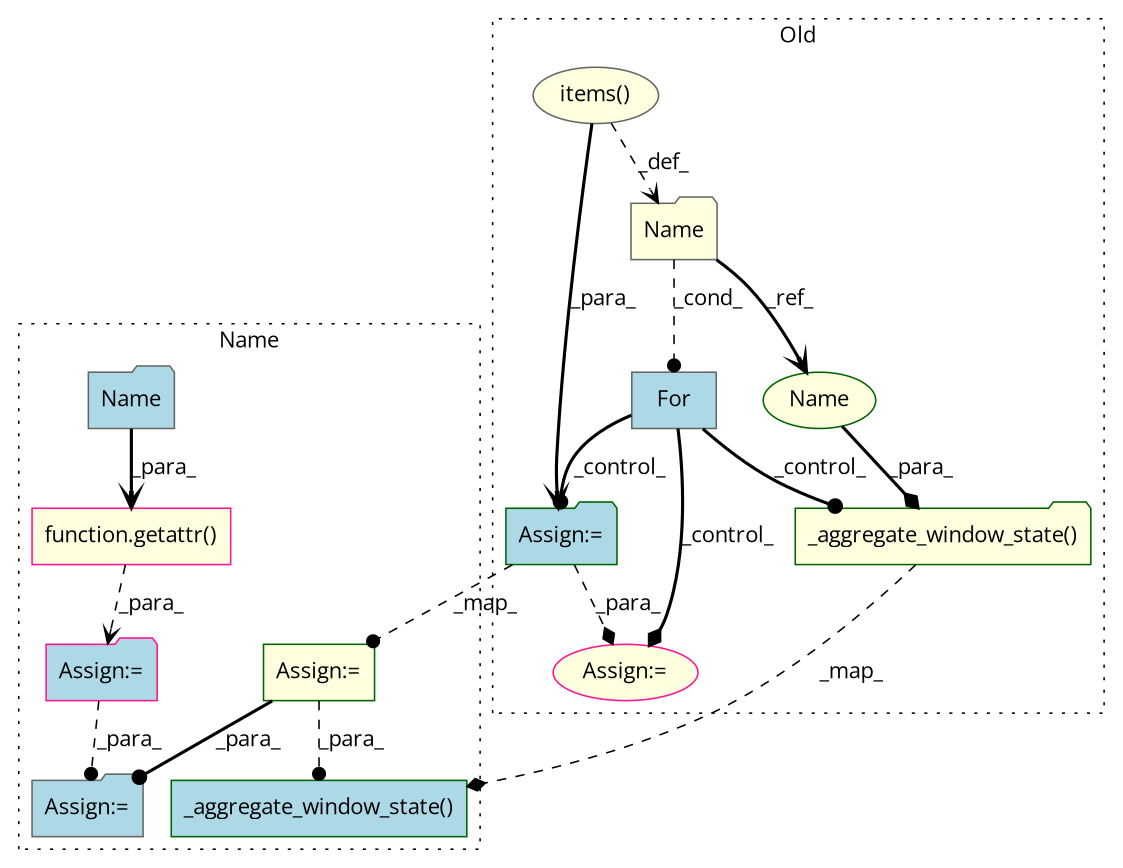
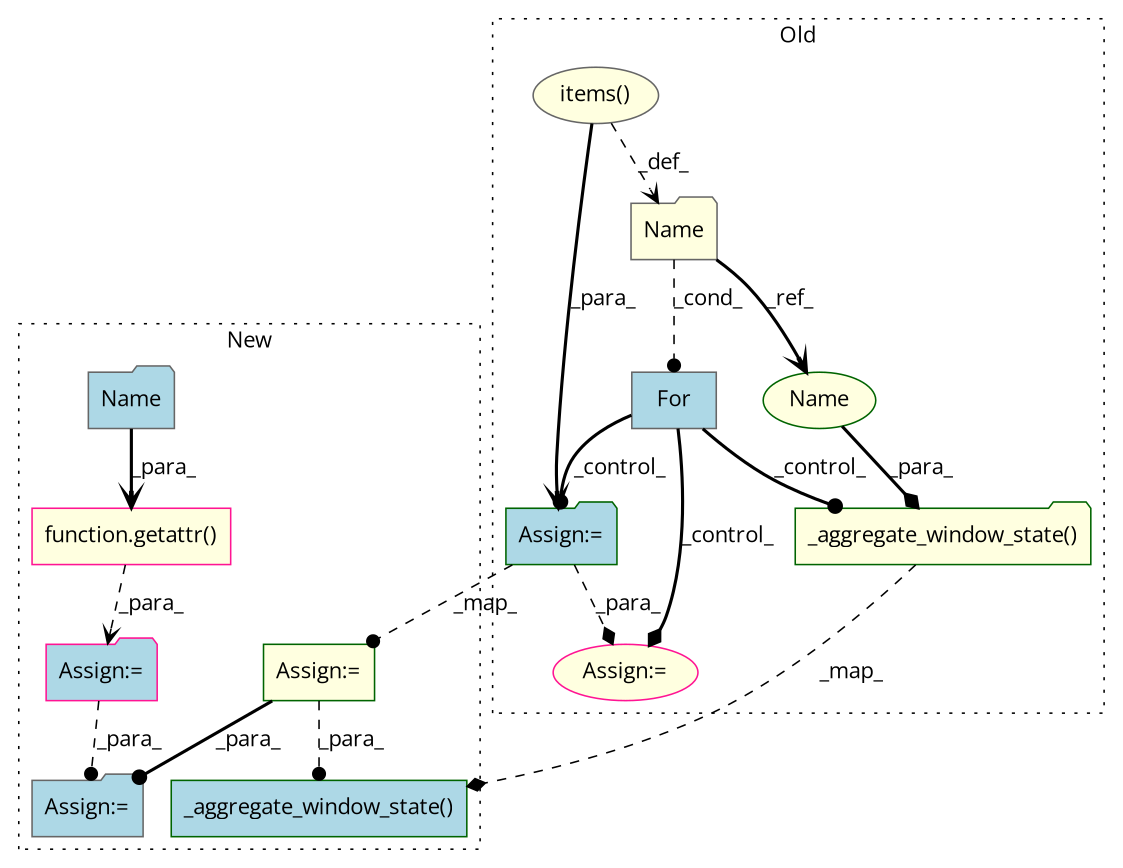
  digraph {
    fontname="Open Sans"
    node [a=68 l=4 shape=folder style=filled fillcolor=lightyellow color=darkgreen fontname="Open Sans"]
    edge [style=dashed arrowhead=dot fontname="Open Sans"]
    n1 [a=75 l="29,1" label="_aggregate_window_state()" s="2699,2764"]
    n2 [a=75 l=82 label="items()" s=2524 shape=ellipse color=gray40]
    n3 [a=87 l=11 label=Name s=2509 color=gray40]
    n4 [a=107 l="4,14" label=For s="2493,2606" shape=box fillcolor=lightblue color=gray40]
    n5 [label="Assign:=" s=2671 shape=ellipse color=deeppink]
    n6 [l=3 label="Assign:=" s=2625 fillcolor=lightblue]
    n7 [a=87 l=11 label=Name s=2740 shape=ellipse]
    n8 [a=75 l="29,1" label="_aggregate_window_state()" s="2811,2877" shape=box fillcolor=lightblue]
    n9 [a=75 l="8,1" label="function.getattr()" s="2747,2777" shape=box color=deeppink]
    n10 [label="Assign:=" s=2792 fillcolor=lightblue color=gray40]
    n11 [l=3 label="Assign:=" s=2744 fillcolor=lightblue color=deeppink]
    n12 [l=3 label="Assign:=" s=2669 shape=box]
    n13 [a=87 label=Name s=2755 fillcolor=lightblue color=gray40]
    subgraph cluster_1 {
      label=Old
      style=dotted
      n1
      n2
      n3
      n4
      n5
      n6
      n7
    }
    subgraph cluster_2 {
-     label=Name
+     label=New
      style=dotted
      n8
      n9
      n10
      n11
      n12
      n13
    }
    n1 -> n8 [label=_map_ arrowhead=diamond]
    n2 -> n3 [label=_def_ arrowhead=vee]
    n2 -> n6 [label=_para_ style=bold arrowhead=vee]
    n3 -> n4 [label=_cond_]
    n3 -> n7 [label=_ref_ style=bold arrowhead=vee]
    n4 -> n1 [label=_control_ style=bold]
    n4 -> n5 [label=_control_ style=bold arrowhead=diamond]
    n4 -> n6 [label=_control_ style=bold]
    n6 -> n5 [label=_para_ arrowhead=diamond]
    n6 -> n12 [label=_map_]
    n7 -> n1 [label=_para_ style=bold arrowhead=diamond]
    n9 -> n11 [label=_para_ arrowhead=vee]
    n11 -> n10 [label=_para_]
    n12 -> n8 [label=_para_]
    n12 -> n10 [label=_para_ style=bold]
    n13 -> n9 [label=_para_ style=bold arrowhead=vee]
  }
